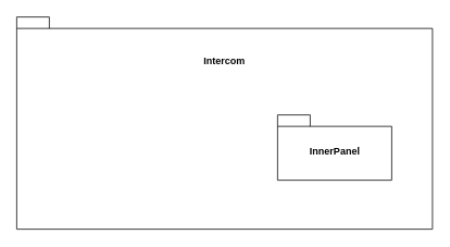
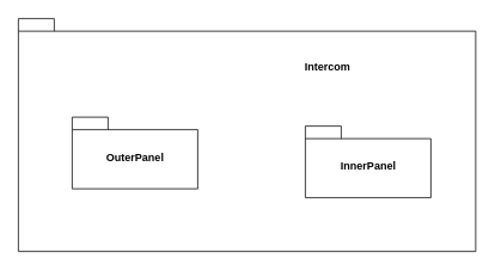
  <mxCell id="0" />
  <mxCell id="1" parent="0" />
  <mxCell id="2" value="" style="shape=folder;fontStyle=1;spacingTop=10;tabWidth=40;tabHeight=14;tabPosition=left;html=1;" parent="1" vertex="1"><mxGeometry x="20" y="20" width="510" height="260" as="geometry" /></mxCell>
- <mxCell id="3" value="Intercom" style="text;align=center;fontStyle=1;verticalAlign=middle;spacingLeft=3;spacingRight=3;strokeColor=none;rotatable=0;points=[[0,0.5],[1,0.5]];portConstraint=eastwest;" parent="1" vertex="1"><mxGeometry x="235" y="60" width="80" height="26" as="geometry" /></mxCell>
+ <mxCell id="3" value="Intercom" style="text;align=center;fontStyle=1;verticalAlign=middle;spacingLeft=3;spacingRight=3;strokeColor=none;rotatable=0;points=[[0,0.5],[1,0.5]];portConstraint=eastwest;" parent="1" vertex="1"><mxGeometry x="325" y="60" width="80" height="26" as="geometry" /></mxCell>
+ <mxCell id="4" value="OuterPanel" style="shape=folder;fontStyle=1;spacingTop=10;tabWidth=40;tabHeight=14;tabPosition=left;html=1;" parent="1" vertex="1"><mxGeometry x="80" y="130" width="140" height="80" as="geometry" /></mxCell>
  <mxCell id="5" value="InnerPanel" style="shape=folder;fontStyle=1;spacingTop=10;tabWidth=40;tabHeight=14;tabPosition=left;html=1;" parent="1" vertex="1"><mxGeometry x="340" y="140" width="140" height="80" as="geometry" /></mxCell>
